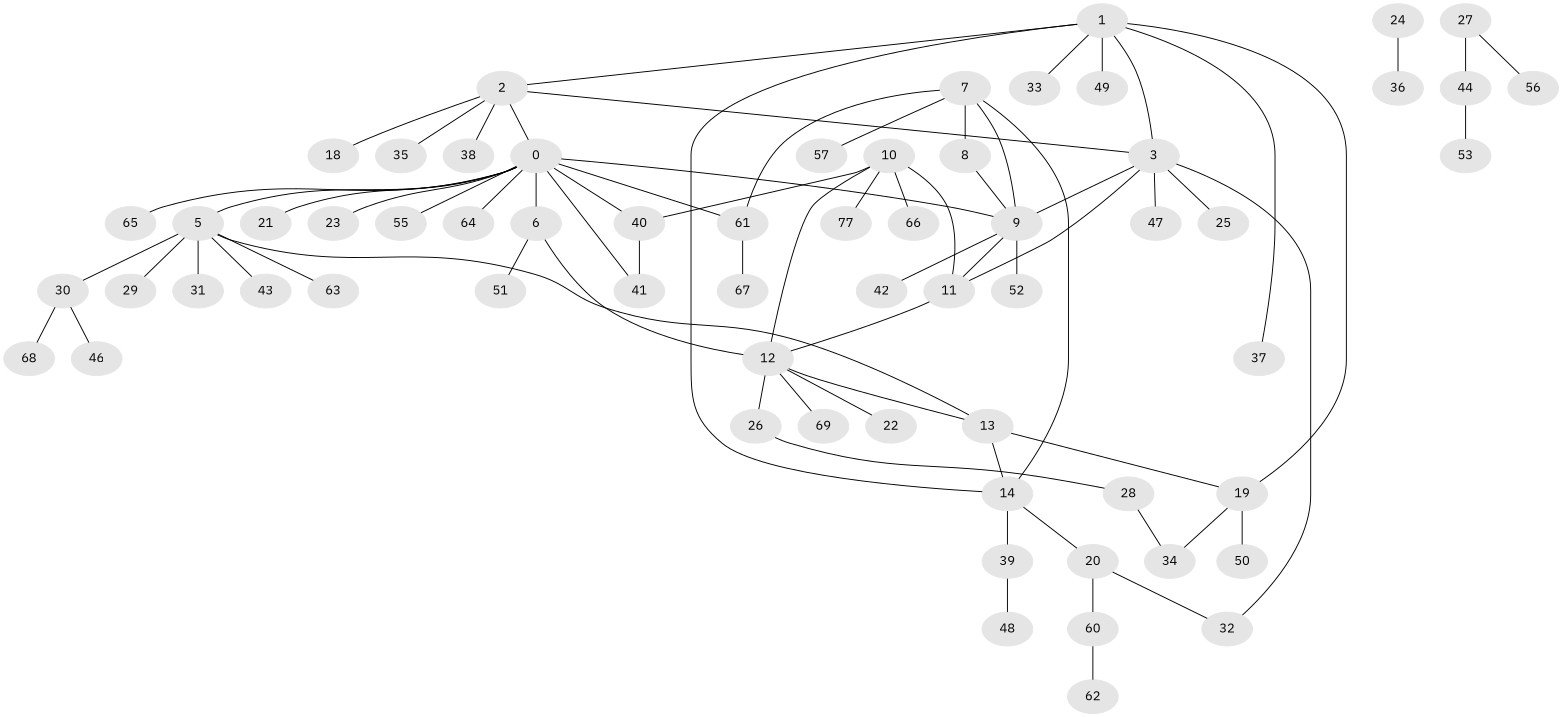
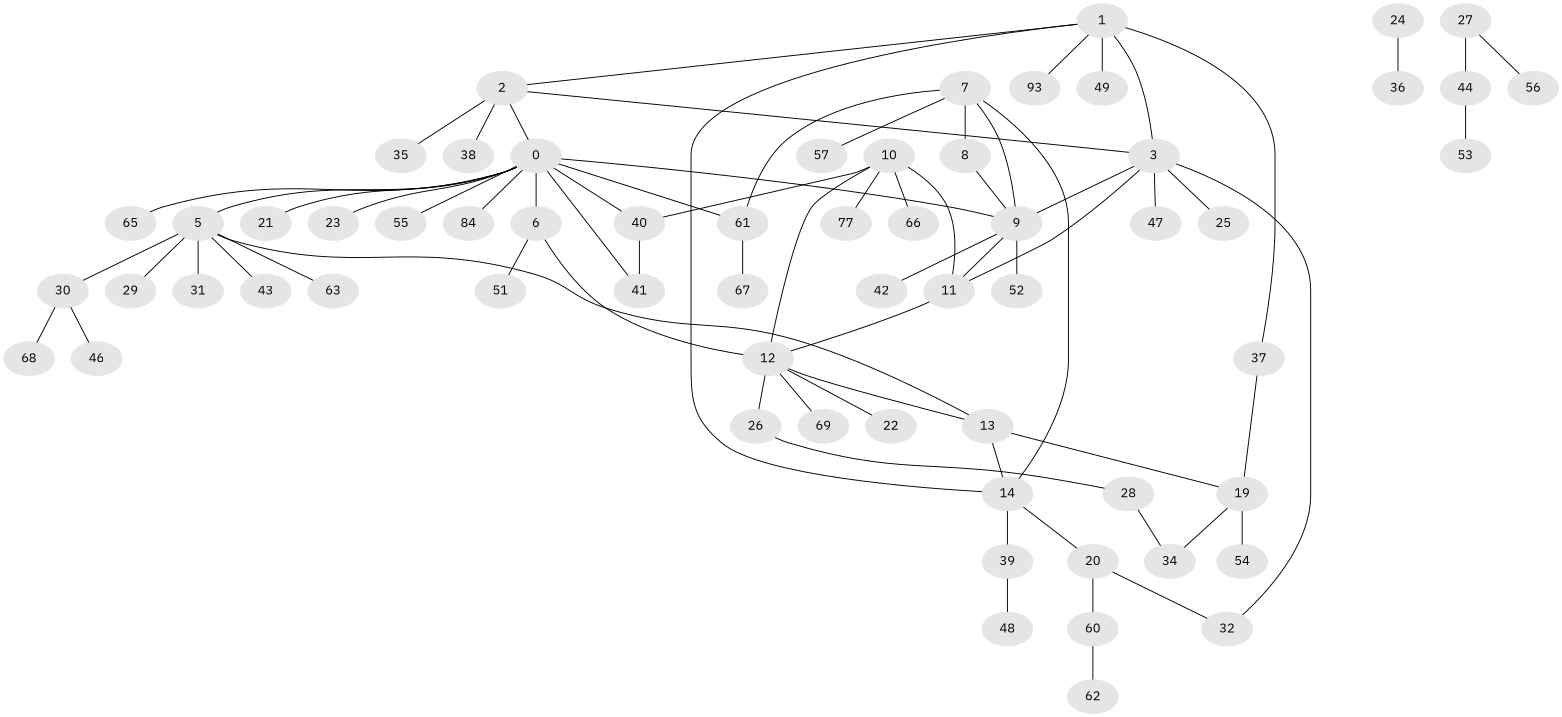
  graph {
    fontname="IBM Plex Sans"
    node [color=gray90 fontname="IBM Plex Sans" style=filled]
    edge [fontname="IBM Plex Sans"]
    1
    2
    3
    14
    19
-   33
+   33 [label=93]
    37
    49
    n9 [label=0]
-   18
    35
    38
    9
    11
    25
    32
    47
    20
    39
    34
-   50
+   50 [label=54]
    5
    6
    21
    23
    40
    41
    55
    61
-   64
+   64 [label=84]
    65
    42
    52
    12
    13
    29
    30
    31
    43
    63
    51
    67
    46
    68
    22
    26
    n47 [label=69]
    7
    8
    57
    10
    n52 [label=77]
    66
    28
    60
    48
    24
    36
    27
    44
    56
    62
    53
    1 -- 2
    1 -- 3
    1 -- 14
-   1 -- 19
+   37 -- 19
    1 -- 33
    1 -- 37
    1 -- 49
    2 -- 3
    2 -- n9
-   2 -- 18
    2 -- 35
    2 -- 38
    3 -- 9
    3 -- 11
    3 -- 25
    3 -- 32
    3 -- 47
    14 -- 20
    14 -- 39
    19 -- 34
    19 -- 50
    n9 -- 9
    n9 -- 5
    n9 -- 6
    n9 -- 21
    n9 -- 23
    n9 -- 40
    n9 -- 41
    n9 -- 55
    n9 -- 61
    n9 -- 64
    n9 -- 65
    9 -- 11
    9 -- 42
    9 -- 52
    11 -- 12
    20 -- 32
    20 -- 60
    39 -- 48
    5 -- 13
    5 -- 29
    5 -- 30
    5 -- 31
    5 -- 43
    5 -- 63
    6 -- 12
    6 -- 51
    40 -- 41
    61 -- 67
    12 -- 13
    12 -- 22
    12 -- 26
    12 -- n47
    13 -- 14
    13 -- 19
    30 -- 46
    30 -- 68
    26 -- 28
    7 -- 14
    7 -- 9
    7 -- 61
    7 -- 8
    7 -- 57
    8 -- 9
    10 -- 11
    10 -- 40
    10 -- 12
    10 -- n52
    10 -- 66
    28 -- 34
    60 -- 62
    24 -- 36
    27 -- 44
    27 -- 56
    44 -- 53
  }
